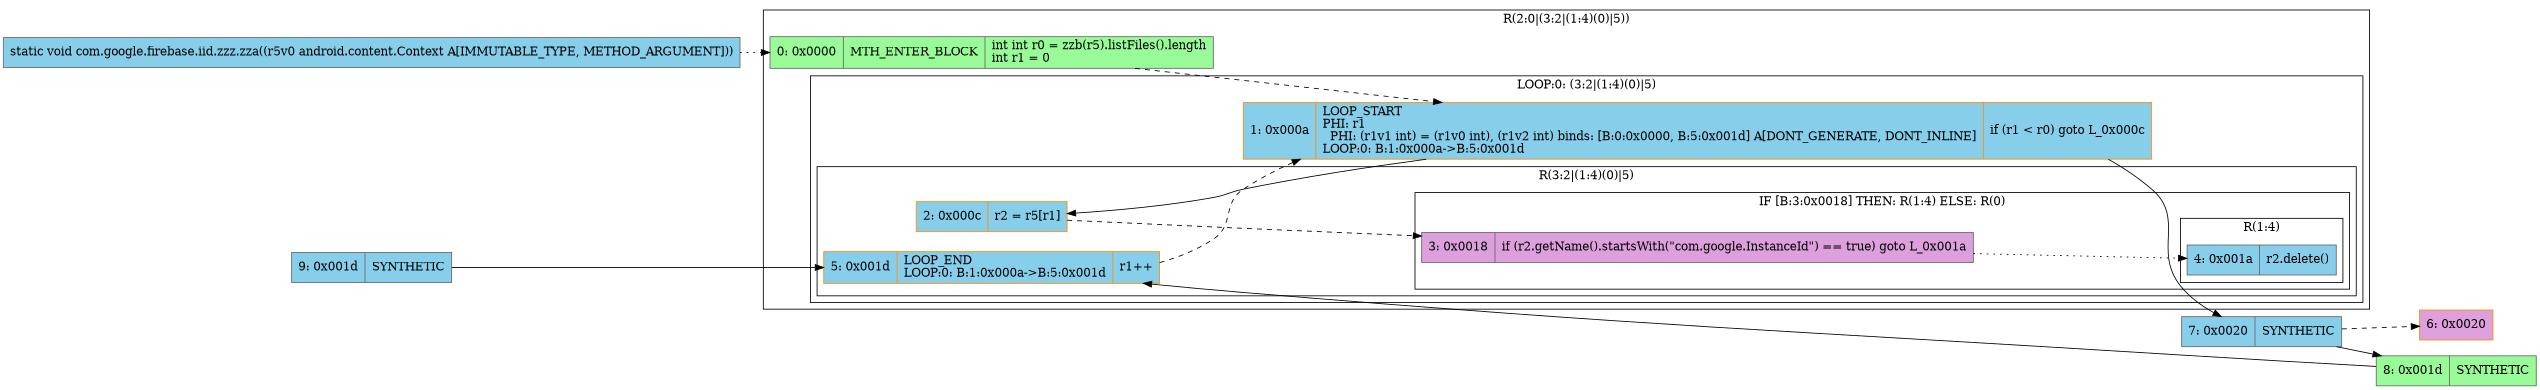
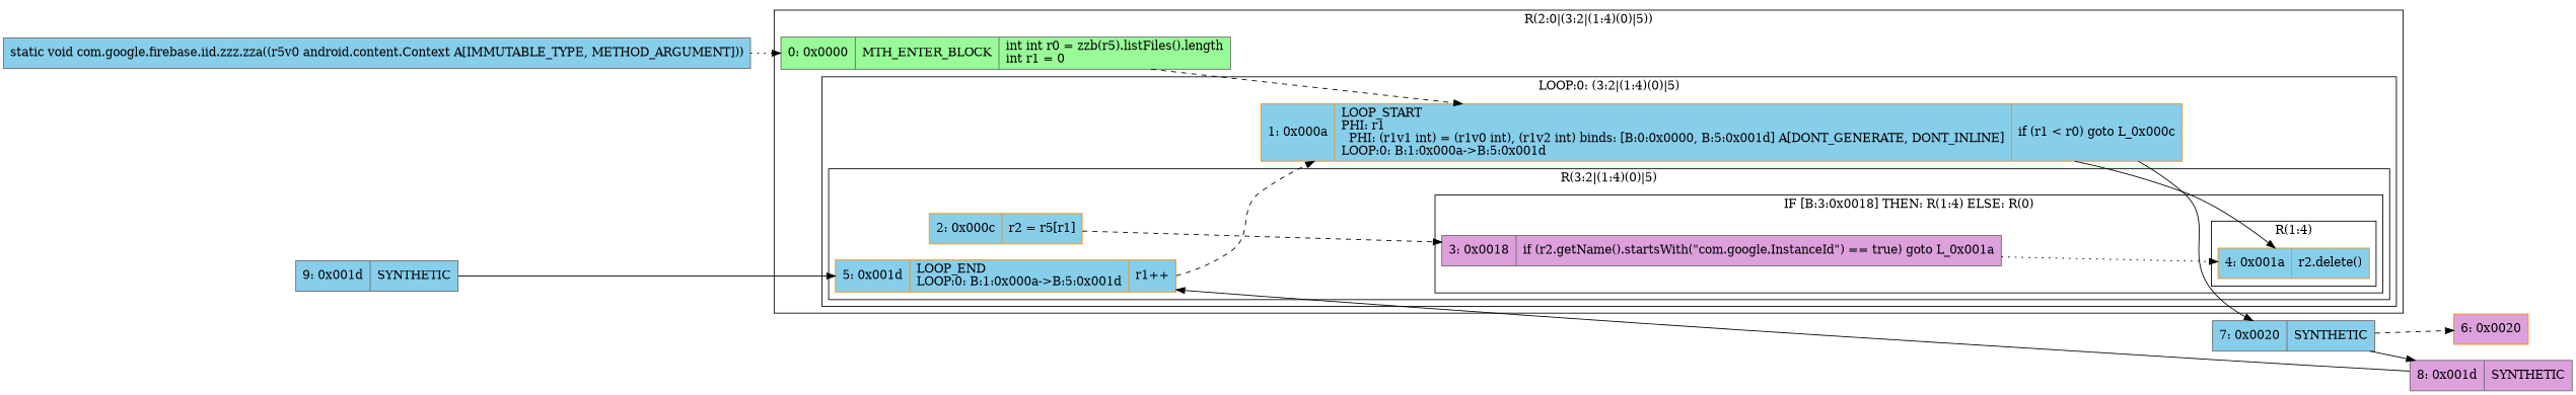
  digraph {
    rankdir=LR
    node [color=gray40 fillcolor=skyblue shape=record style=filled]
    edge [style=solid]
-   n1 [label="{4\:\ 0x001a|r2.delete()\l}"]
+   n1 [color=darkorange label="{4\:\ 0x001a|r2.delete()\l}"]
    n2 [fillcolor=plum label="{3\:\ 0x0018|if (r2.getName().startsWith(\"com.google.InstanceId\") == true) goto L_0x001a\l}"]
    n3 [color=darkorange label="{2\:\ 0x000c|r2 = r5[r1]\l}"]
    n4 [color=darkorange label="{5\:\ 0x001d|LOOP_END\lLOOP:0: B:1:0x000a\-\>B:5:0x001d\l|r1++\l}"]
    n5 [color=darkorange label="{1\:\ 0x000a|LOOP_START\lPHI: r1 \l  PHI: (r1v1 int) = (r1v0 int), (r1v2 int) binds: [B:0:0x0000, B:5:0x001d] A[DONT_GENERATE, DONT_INLINE]\lLOOP:0: B:1:0x000a\-\>B:5:0x001d\l|if (r1 \< r0) goto L_0x000c\l}"]
    n6 [fillcolor=palegreen label="{0\:\ 0x0000|MTH_ENTER_BLOCK\l|int int r0 = zzb(r5).listFiles().length\lint r1 = 0\l}"]
    n7 [label="{7\:\ 0x0020|SYNTHETIC\l}"]
-   n8 [fillcolor=palegreen label="{8\:\ 0x001d|SYNTHETIC\l}"]
+   n8 [fillcolor=plum label="{8\:\ 0x001d|SYNTHETIC\l}"]
    n9 [color=darkorange fillcolor=plum label="{6\:\ 0x0020}"]
    n10 [label="{9\:\ 0x001d|SYNTHETIC\l}"]
    n11 [label="{static void com.google.firebase.iid.zzz.zza((r5v0 android.content.Context A[IMMUTABLE_TYPE, METHOD_ARGUMENT])) }"]
    subgraph cluster_1 {
      label="R(2:0|(3:2|(1:4)(0)|5))"
      n6
      subgraph cluster_2 {
        label="LOOP:0: (3:2|(1:4)(0)|5)"
        n5
        subgraph cluster_3 {
          label="R(3:2|(1:4)(0)|5)"
          n3
          n4
          subgraph cluster_4 {
            label="IF [B:3:0x0018] THEN: R(1:4) ELSE: R(0)"
            n2
            subgraph cluster_5 {
              label="R(1:4)"
              n1
            }
            subgraph cluster_6 {
              label="R(0)"
            }
          }
        }
      }
    }
    n2 -> n1 [style=dotted]
    n3 -> n2 [style=dashed]
    n4 -> n5 [style=dashed]
-   n5 -> n3
+   n5 -> n1
    n5 -> n7
    n6 -> n5 [style=dashed]
    n7 -> n8
    n7 -> n9 [style=dashed]
    n8 -> n4
    n10 -> n4
    n11 -> n6 [style=dotted]
  }
